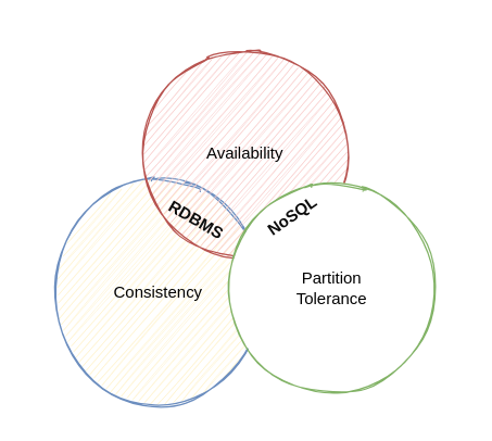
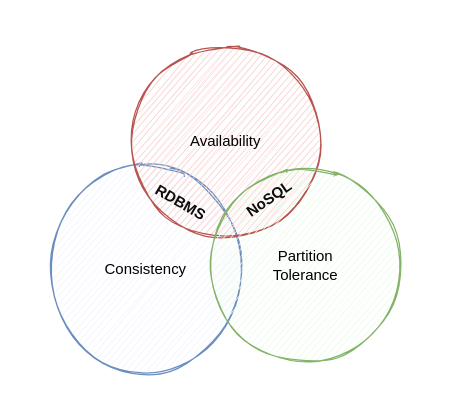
  <mxCell id="0" />
  <mxCell id="1" parent="0" />
  <mxCell id="2" value="" style="rounded=0;whiteSpace=wrap;html=1;sketch=0;fontFamily=Helvetica;fontColor=#007FFF;strokeColor=none;" vertex="1" parent="1"><mxGeometry x="20" y="20" width="320" height="283" as="geometry" /></mxCell>
- <mxCell id="3" value="Consistency" style="ellipse;whiteSpace=wrap;html=1;aspect=fixed;fillColor=#fff2cc;strokeColor=#6c8ebf;sketch=1;fontStyle=0;rotation=0;" vertex="1" parent="1"><mxGeometry x="36" y="135" width="160" height="160" as="geometry" /></mxCell>
+ <mxCell id="3" value="Consistency" style="ellipse;whiteSpace=wrap;html=1;aspect=fixed;fillColor=#F0F4FF;strokeColor=#6c8ebf;sketch=1;fontStyle=0;rotation=0;" vertex="1" parent="1"><mxGeometry x="36" y="135" width="160" height="160" as="geometry" /></mxCell>
  <mxCell id="4" value="Availability" style="ellipse;whiteSpace=wrap;html=1;aspect=fixed;strokeColor=#b85450;sketch=1;fontStyle=0;rounded=1;fontFamily=Helvetica;spacingTop=0;rotation=0;fillColor=#f8cecc;" vertex="1" parent="1"><mxGeometry x="100" y="33" width="160" height="160" as="geometry" /></mxCell>
- <mxCell id="5" value="Partition&lt;br&gt;Tolerance" style="ellipse;whiteSpace=wrap;html=1;aspect=fixed;fillColor=#ffffff;strokeColor=#82b366;sketch=1;fontStyle=0;fontFamily=Helvetica;rotation=0;" vertex="1" parent="1"><mxGeometry x="164" y="132" width="160" height="160" as="geometry" /></mxCell>
+ <mxCell id="5" value="Partition&lt;br&gt;Tolerance" style="ellipse;whiteSpace=wrap;html=1;aspect=fixed;fillColor=#E8FCE7;strokeColor=#82b366;sketch=1;fontStyle=0;fontFamily=Helvetica;rotation=0;" vertex="1" parent="1"><mxGeometry x="164" y="132" width="160" height="160" as="geometry" /></mxCell>
  <mxCell id="6" value="RDBMS" style="text;html=1;strokeColor=none;fillColor=none;align=center;verticalAlign=middle;whiteSpace=wrap;rounded=0;sketch=1;fontFamily=Helvetica;fontStyle=1;rotation=30;fontColor=#0D0D0D;" vertex="1" parent="1"><mxGeometry x="124" y="152" width="40" height="20" as="geometry" /></mxCell>
  <mxCell id="7" value="NoSQL" style="text;html=1;strokeColor=none;fillColor=none;align=center;verticalAlign=middle;whiteSpace=wrap;rounded=0;sketch=1;fontFamily=Helvetica;fontStyle=1;rotation=-34.8;fontColor=#0D0D0D;" vertex="1" parent="1"><mxGeometry x="195" y="149" width="40" height="20" as="geometry" /></mxCell>
